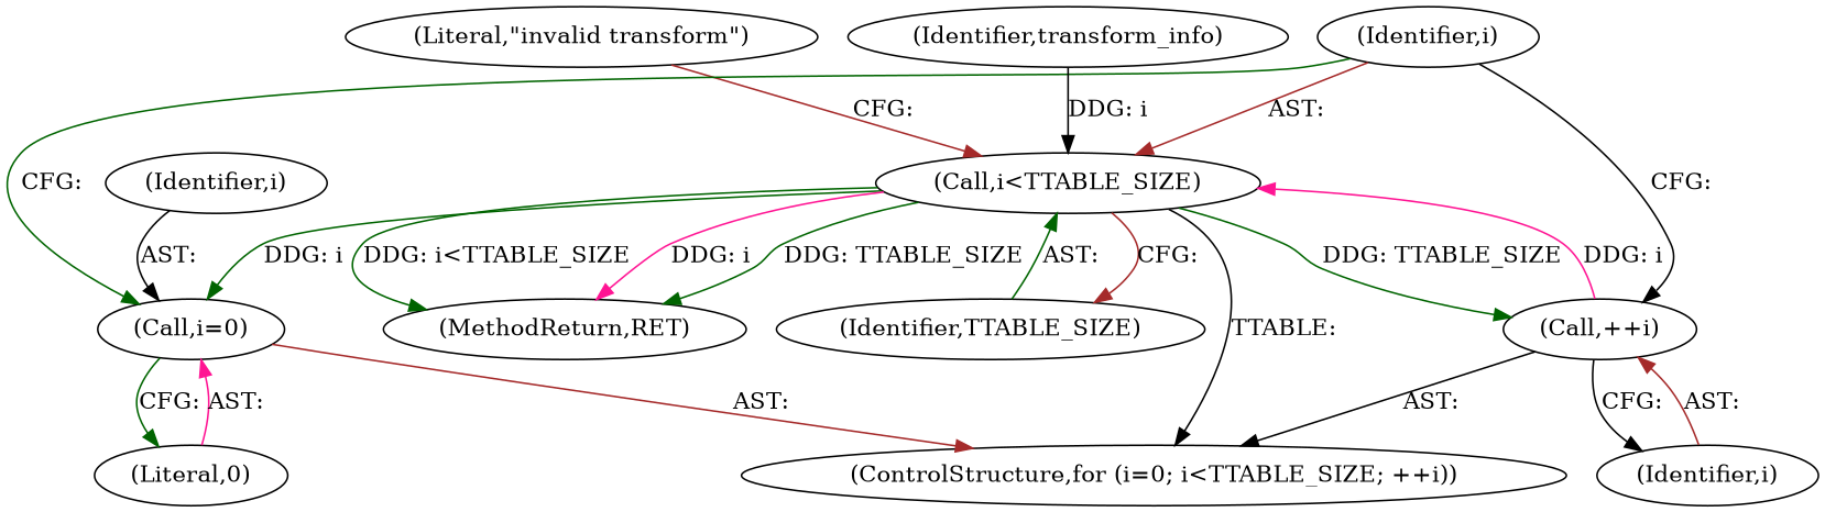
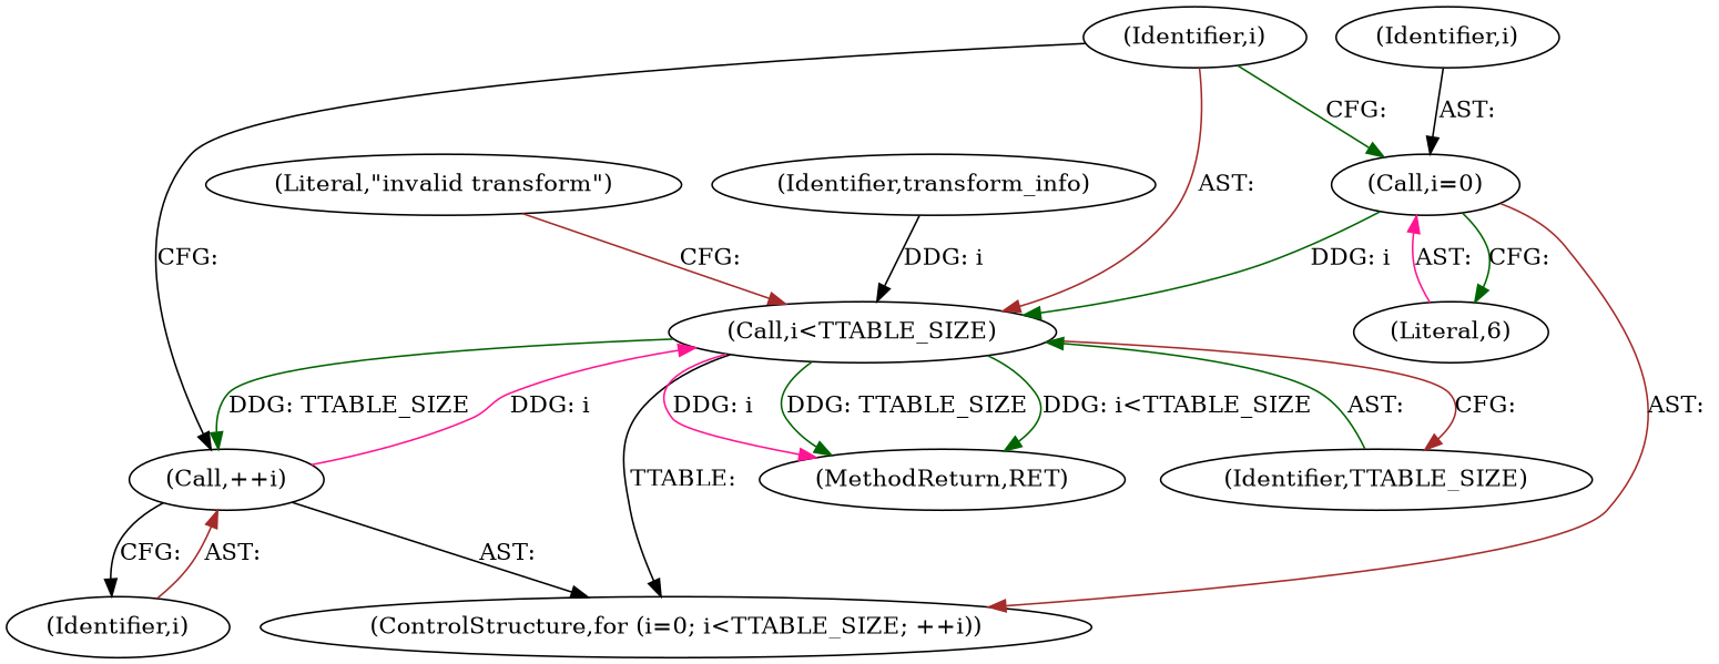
  digraph {
    edge [color=darkgreen]
    n1 [label="(Call,i=0)"]
    n2 [label="(Call,i<TTABLE_SIZE)"]
    n3 [label="(ControlStructure,for (i=0; i<TTABLE_SIZE; ++i))"]
-   n4 [label="(Literal,0)"]
+   n4 [label="(Literal,6)"]
    n5 [label="(Call,++i)"]
    n6 [label="(MethodReturn,RET)"]
    n7 [label="(Identifier,TTABLE_SIZE)"]
    n8 [label="(Identifier,i)"]
    n9 [label="(Literal,\"invalid transform\")"]
    n10 [label="(Identifier,i)"]
    n11 [label="(Identifier,i)"]
    n12 [label="(Identifier,transform_info)"]
-   n2 -> n1 [label="DDG: i"]
+   n1 -> n2 [label="DDG: i"]
    n1 -> n3 [color=brown label="AST: "]
    n1 -> n4 [label="CFG: "]
    n2 -> n3 [color=black label="TTABLE: "]
    n2 -> n5 [label="DDG: TTABLE_SIZE"]
    n2 -> n6 [label="DDG: i<TTABLE_SIZE"]
    n2 -> n6 [color=deeppink label="DDG: i"]
    n2 -> n6 [label="DDG: TTABLE_SIZE"]
    n2 -> n7 [color=brown label="CFG: "]
    n4 -> n1 [color=deeppink label="AST: "]
    n5 -> n2 [color=deeppink label="DDG: i"]
    n5 -> n3 [color=black label="AST: "]
    n5 -> n8 [color=black label="CFG: "]
    n7 -> n2 [label="AST: "]
    n8 -> n5 [color=brown label="AST: "]
    n9 -> n2 [color=brown label="CFG: "]
    n10 -> n1 [color=black label="AST: "]
    n11 -> n1 [label="CFG: "]
    n11 -> n2 [color=brown label="AST: "]
    n11 -> n5 [color=black label="CFG: "]
    n12 -> n2 [color=black label="DDG: i"]
  }
